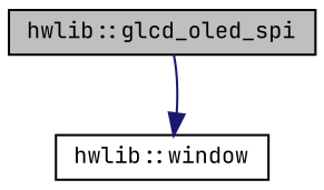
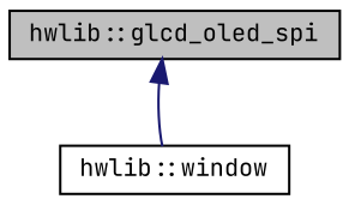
  digraph {
    fontname="JetBrains Mono"
    node [color=black fontname="JetBrains Mono" fontsize=10 shape=record style=filled]
    n1 [fillcolor=grey75 fontcolor=black height=0.2 label="hwlib::glcd_oled_spi" width=0.4]
    n2 [fillcolor=white height=0.2 label="hwlib::window" width=0.4]
-   n2 -> n1 [color=midnightblue dir=back fontname="JetBrains Mono" fontsize=10 labelfontname=Helvetica labelfontsize=10 style=solid]
+   n1 -> n2 [color=midnightblue dir=back fontname="JetBrains Mono" fontsize=10 labelfontname=Helvetica labelfontsize=10 style=solid]
  }
